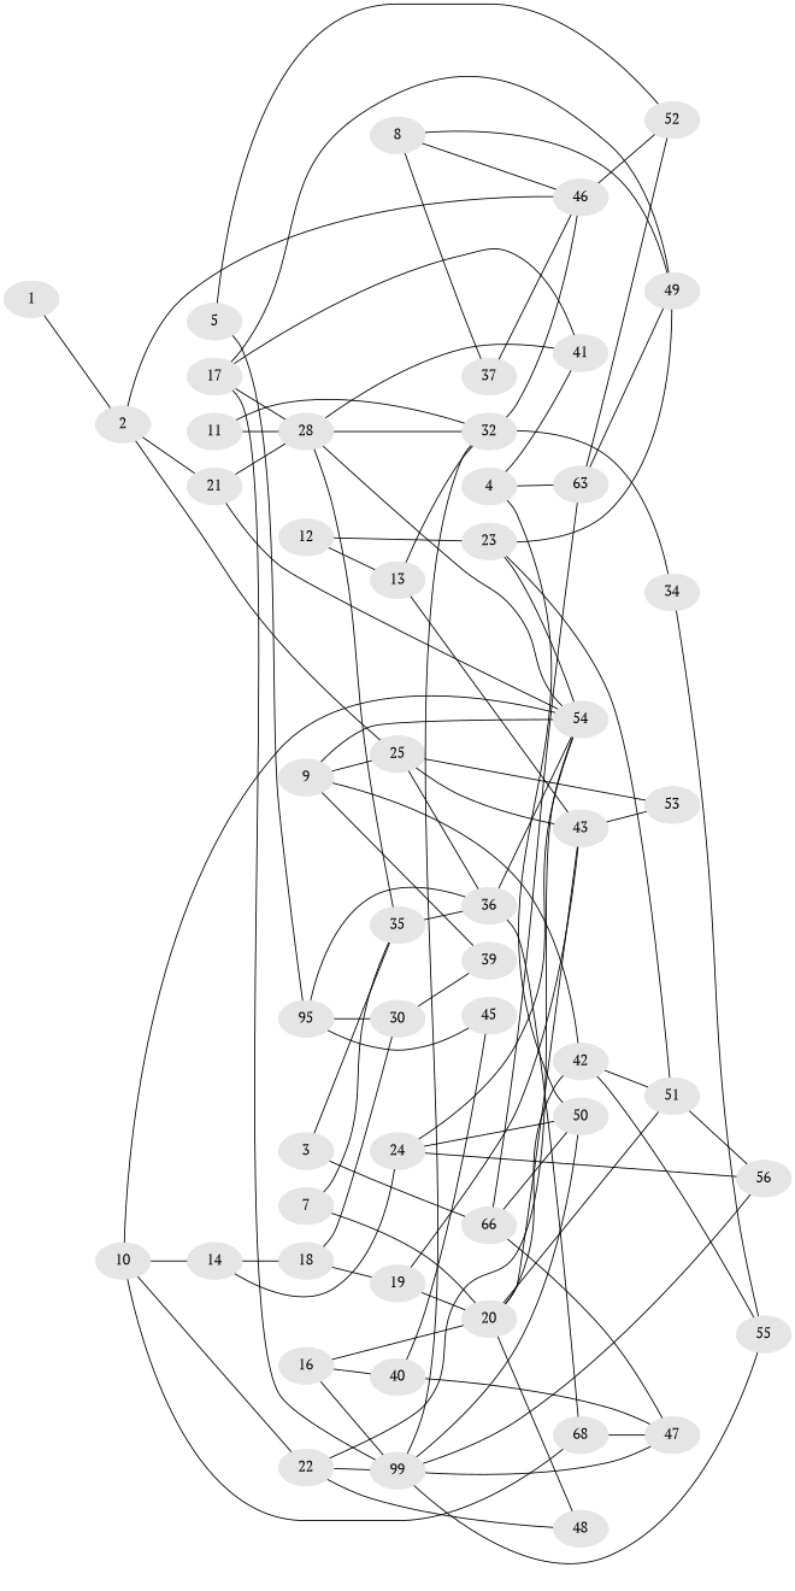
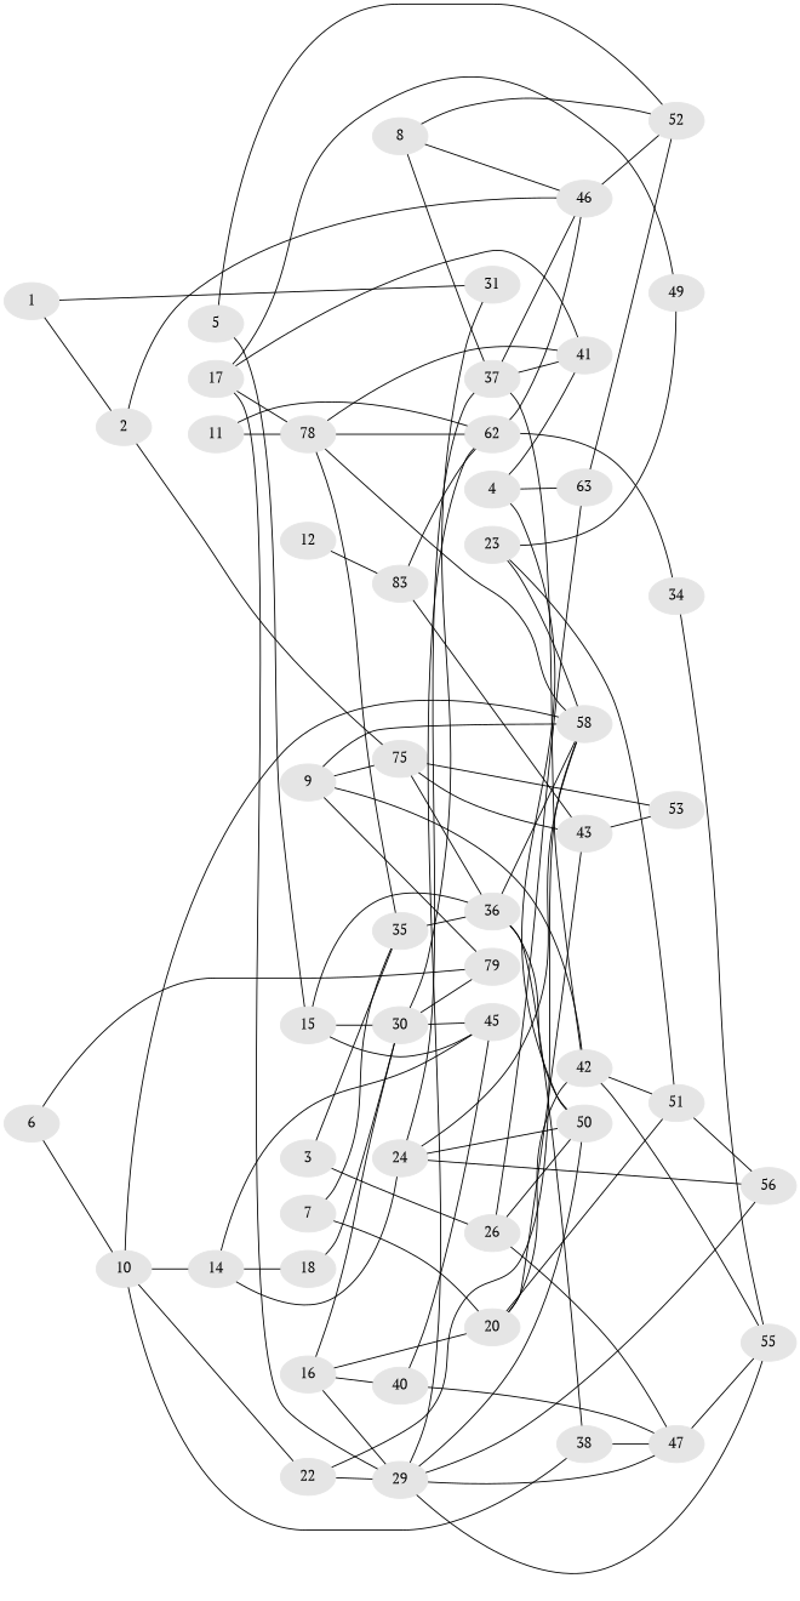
  graph {
    fontname="PT Serif"
    rankdir=LR
    node [color=gray90 fontname="PT Serif" style=filled]
    edge [fontname="PT Serif"]
    1
    2
-   21
-   25
+   31
+   25 [label=75]
    46
-   54
-   28
+   54 [label=58]
+   28 [label=78]
    43
    36
    53
    52
    3
-   26 [label=66]
+   26
    35
    n16 [label=63]
    50
    47
    4
    41
    49
    5
-   15 [label=95]
+   15
    45
    30
+   6
    10
-   39
+   39 [label=79]
    14
    22
-   38 [label=68]
+   38
    7
    20
    42
-   48
    51
    8
    37
    9
    55
    18
    24
-   29 [label=99]
+   29
    11
-   32
+   32 [label=62]
    34
    12
-   13
+   13 [label=83]
    23
-   19
    56
    16
    40
    17
    1 -- 2
-   2 -- 21
+   1 -- 31
    2 -- 25
    2 -- 46
-   21 -- 54
-   21 -- 28
    25 -- 43
    25 -- 36
    25 -- 53
    46 -- 52
    28 -- 54
    28 -- 35
    28 -- 41
    28 -- 32
    43 -- 53
    36 -- 54
+   36 -- 50
    36 -- 38
    3 -- 26
    3 -- 35
    26 -- n16
    26 -- 50
    26 -- 47
    35 -- 36
    n16 -- 52
-   n16 -- 49
+   47 -- 55
    4 -- n16
    4 -- 50
    4 -- 41
    5 -- 52
    5 -- 15
    15 -- 36
    15 -- 45
    15 -- 30
+   30 -- 31
+   30 -- 45
    30 -- 39
+   6 -- 10
+   6 -- 39
    10 -- 54
    10 -- 14
    10 -- 22
    10 -- 38
+   14 -- 45
    14 -- 18
    14 -- 24
    22 -- 54
-   22 -- 48
    22 -- 29
    38 -- 47
    7 -- 35
    7 -- 20
    20 -- 43
    20 -- 42
-   20 -- 48
    20 -- 51
    42 -- 51
    42 -- 55
    51 -- 56
    8 -- 46
-   8 -- 49
+   8 -- 52
    8 -- 37
    37 -- 46
+   37 -- 41
+   37 -- 42
    9 -- 25
    9 -- 54
    9 -- 39
    9 -- 42
    18 -- 30
-   18 -- 19
    24 -- 54
    24 -- 50
+   24 -- 37
    24 -- 56
    29 -- 50
    29 -- 47
    29 -- 55
    29 -- 32
    29 -- 56
    11 -- 28
    11 -- 32
    32 -- 46
    32 -- 34
    34 -- 55
    12 -- 13
-   12 -- 23
    13 -- 43
    13 -- 32
    23 -- 54
    23 -- 49
    23 -- 51
-   19 -- 43
-   19 -- 20
+   16 -- 30
    16 -- 20
    16 -- 29
    16 -- 40
    40 -- 47
    40 -- 45
    17 -- 28
    17 -- 41
    17 -- 49
    17 -- 29
  }
